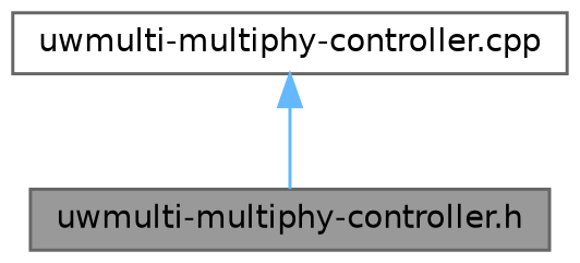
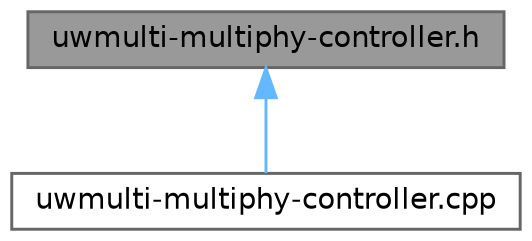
  digraph {
    node [fontname=Helvetica fontsize=10 shape=box style=filled]
    n1 [color=gray40 fillcolor=grey60 fontcolor=black height=0.2 label="uwmulti-multiphy-controller.h" width=0.4]
    n2 [color=grey40 fillcolor=white height=0.2 label="uwmulti-multiphy-controller.cpp" width=0.4]
-   n2 -> n1 [color=steelblue1 dir=back fontname=Helvetica fontsize=10 labelfontname=Helvetica labelfontsize=10 style=solid]
+   n1 -> n2 [color=steelblue1 dir=back fontname=Helvetica fontsize=10 labelfontname=Helvetica labelfontsize=10 style=solid]
  }
